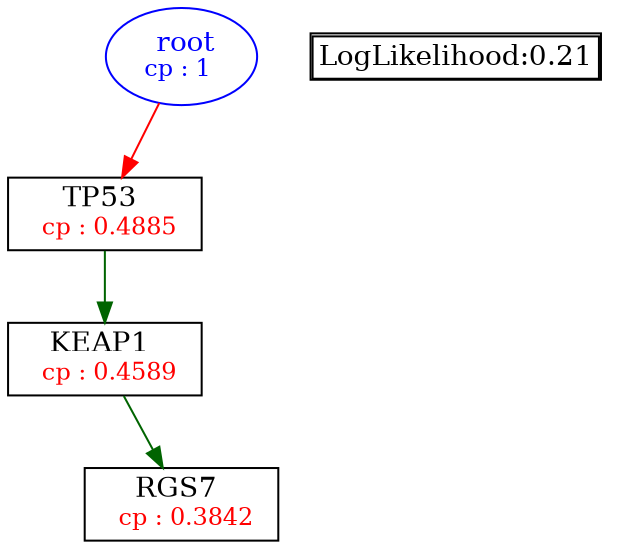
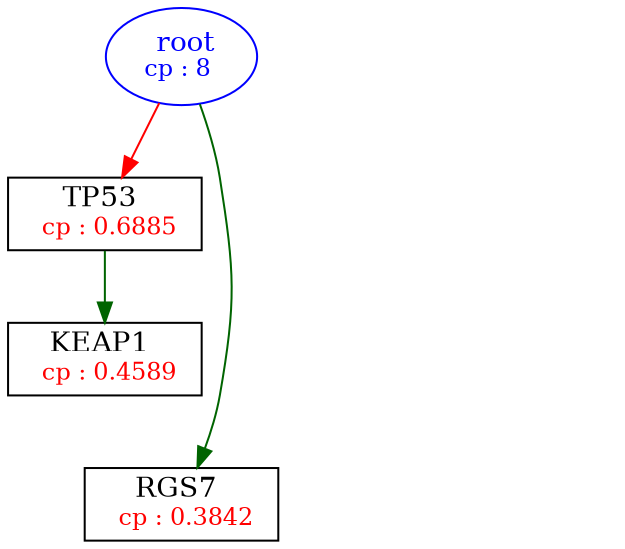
  digraph {
    fontsize=10
    node [shape=box]
    edge [color=darkgreen]
-   n1 [color=Blue label=<<font color='Blue'> root</font><br/><font color='Blue' POINT-SIZE='12'>cp : 1 </font>> shape=oval]
-   n2 [label=<TP53 <br/> <font color='Red' POINT-SIZE='12'> cp : 0.4885 </font>>]
+   n1 [color=Blue label=<<font color='Blue'> root</font><br/><font color='Blue' POINT-SIZE='12'>cp : 8 </font>> shape=oval]
+   n2 [label=<TP53 <br/> <font color='Red' POINT-SIZE='12'> cp : 0.6885 </font>>]
    n3 [label=<KEAP1 <br/> <font color='Red' POINT-SIZE='12'> cp : 0.4589 </font>>]
    n4 [label=<RGS7 <br/> <font color='Red' POINT-SIZE='12'> cp : 0.3842 </font>>]
-   n5 [label=<<TABLE BORDER="1" CELLBORDER="1" CELLSPACING="0" >     <TR><TD ALIGN="LEFT">LogLikelihood:0.21</TD></TR>     </TABLE>> shape=plaintext]
    n1 -> n2 [color=red]
    n2 -> n3
-   n3 -> n4
+   n1 -> n4
  }
